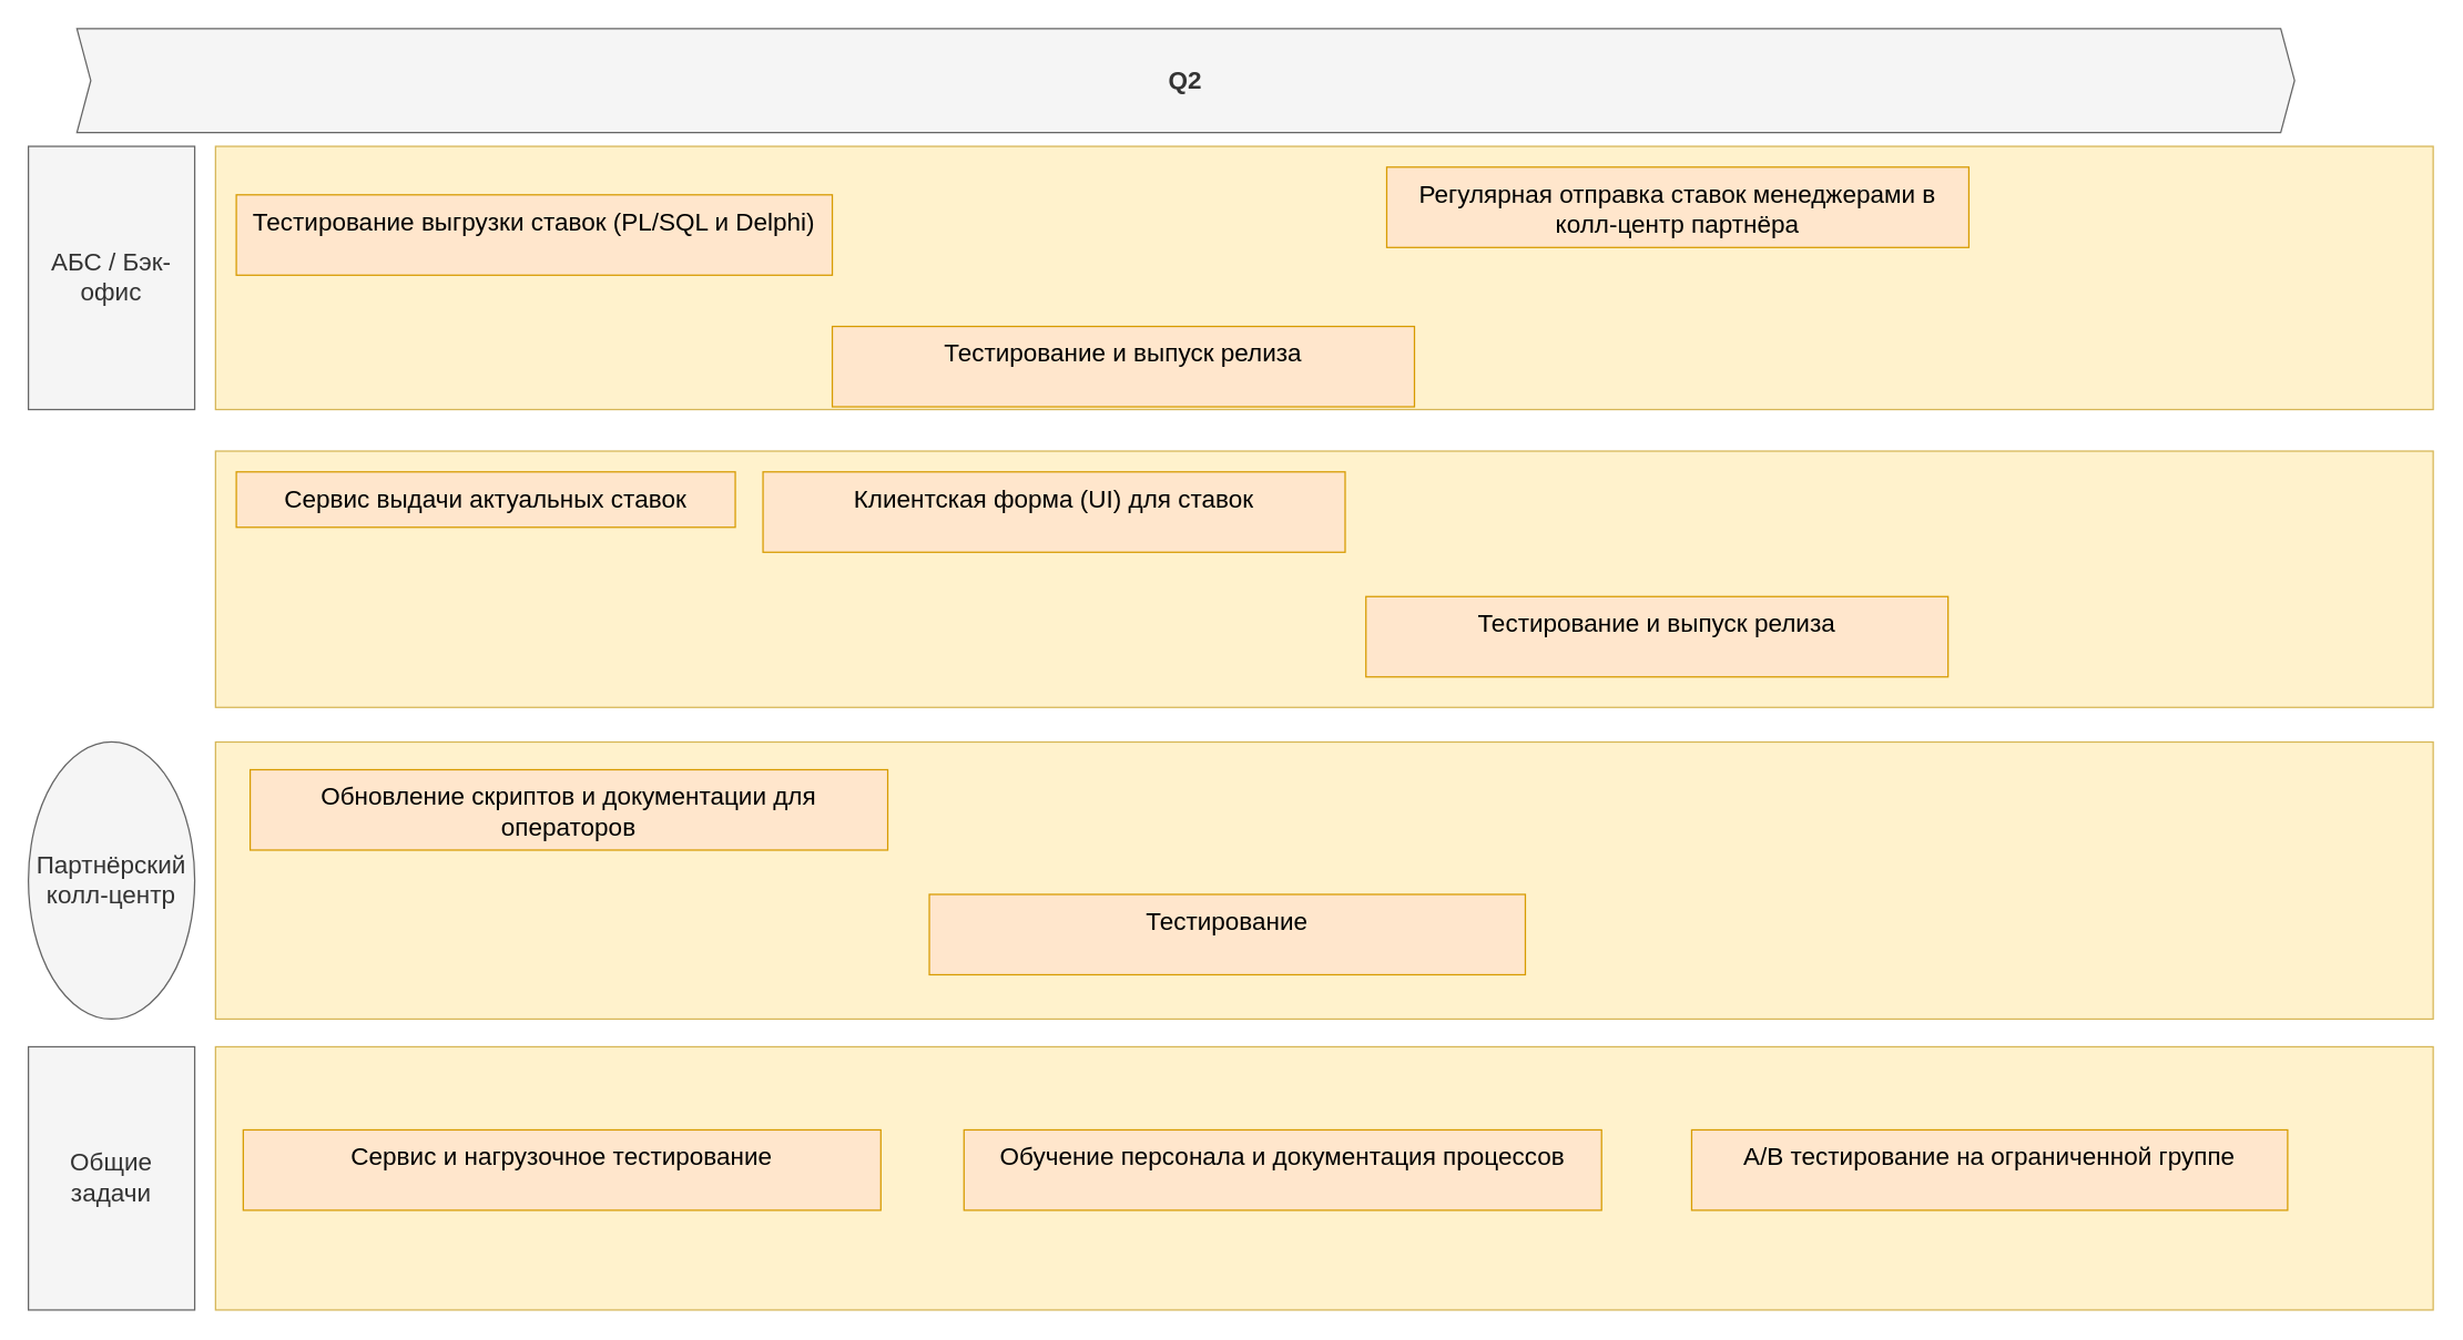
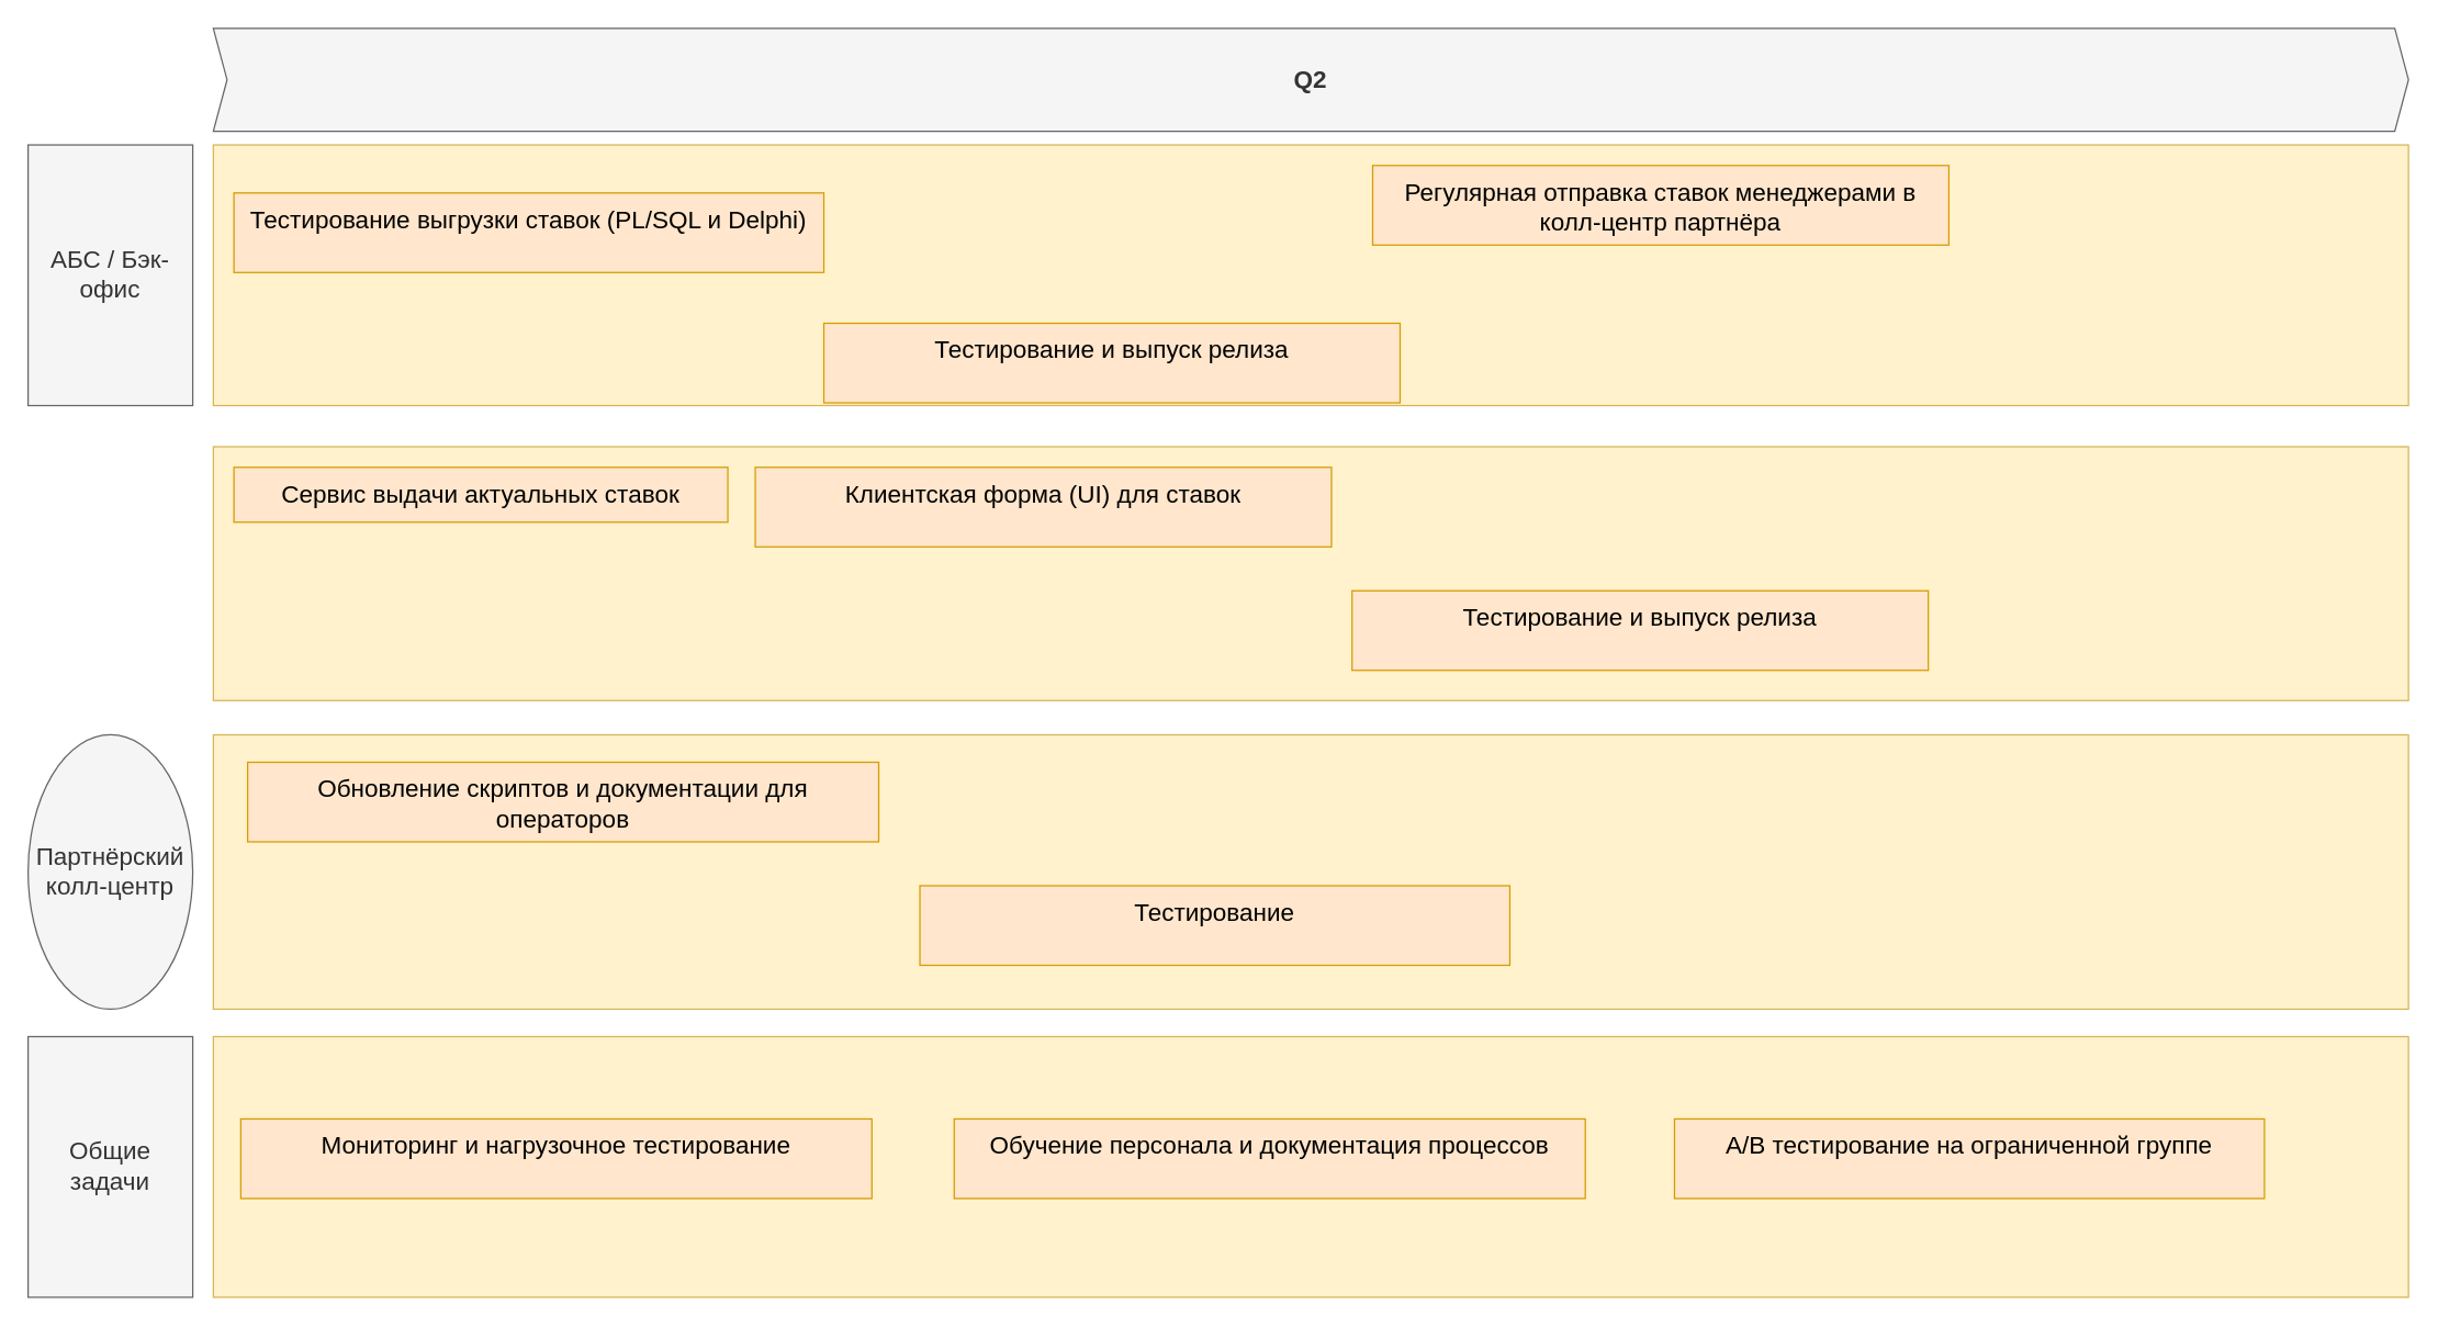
  <mxCell id="0" />
  <mxCell id="1" parent="0" />
  <mxCell id="2" value="" style="shape=rect;fillColor=#fff2cc;strokeColor=#d6b656;fontSize=24;html=1;whiteSpace=wrap;align=left;verticalAlign=top;spacing=5;rounded=0;" vertex="1" parent="1"><mxGeometry x="155" y="325" width="1600" height="185" as="geometry" /></mxCell>
  <mxCell id="3" value="" style="shape=rect;fillColor=#fff2cc;strokeColor=#d6b656;fontSize=24;html=1;whiteSpace=wrap;align=left;verticalAlign=top;spacing=5;rounded=0;" vertex="1" parent="1"><mxGeometry x="155" y="105" width="1600" height="190" as="geometry" /></mxCell>
  <mxCell id="4" value="Тестирование выгрузки ставок (PL/SQL и Delphi)" style="shape=rect;fillColor=#ffe6cc;strokeColor=#d79b00;fontSize=18;html=1;whiteSpace=wrap;align=center;verticalAlign=top;spacing=5;rounded=0;" vertex="1" parent="1"><mxGeometry x="170" y="140" width="430" height="58" as="geometry" /></mxCell>
  <mxCell id="5" value="АБС / Бэк-офис" style="rounded=0;whiteSpace=wrap;html=1;fillColor=#f5f5f5;fontColor=#333333;strokeColor=#666666;fontSize=18;" vertex="1" parent="1"><mxGeometry x="20" y="105" width="120" height="190" as="geometry" /></mxCell>
- <mxCell id="6" value="Q2" style="shape=step;perimeter=stepPerimeter;whiteSpace=wrap;html=1;fixedSize=1;size=10;fontSize=18;fontStyle=1;align=center;rounded=0;fillColor=#f5f5f5;fontColor=#333333;strokeColor=#666666;" vertex="1" parent="1"><mxGeometry x="55" y="20" width="1600" height="75" as="geometry" /></mxCell>
+ <mxCell id="6" value="Q2" style="shape=step;perimeter=stepPerimeter;whiteSpace=wrap;html=1;fixedSize=1;size=10;fontSize=18;fontStyle=1;align=center;rounded=0;fillColor=#f5f5f5;fontColor=#333333;strokeColor=#666666;" vertex="1" parent="1"><mxGeometry x="155" y="20" width="1600" height="75" as="geometry" /></mxCell>
  <mxCell id="7" value="Сервис выдачи актуальных ставок" style="shape=rect;fillColor=#ffe6cc;strokeColor=#d79b00;fontSize=18;html=1;whiteSpace=wrap;align=center;verticalAlign=top;spacing=5;rounded=0;" vertex="1" parent="1"><mxGeometry x="170" y="340" width="360" height="40" as="geometry" /></mxCell>
  <mxCell id="8" value="Клиентская форма (UI) для ставок" style="shape=rect;fillColor=#ffe6cc;strokeColor=#d79b00;fontSize=18;html=1;whiteSpace=wrap;align=center;verticalAlign=top;spacing=5;rounded=0;" vertex="1" parent="1"><mxGeometry x="550" y="340" width="420" height="58" as="geometry" /></mxCell>
  <mxCell id="9" value="Тестирование и выпуск релиза" style="shape=rect;fillColor=#ffe6cc;strokeColor=#d79b00;fontSize=18;html=1;whiteSpace=wrap;align=center;verticalAlign=top;spacing=5;rounded=0;" vertex="1" parent="1"><mxGeometry x="600" y="235" width="420" height="58" as="geometry" /></mxCell>
  <mxCell id="10" value="Регулярная отправка ставок менеджерами в колл-центр партнёра" style="shape=rect;fillColor=#ffe6cc;strokeColor=#d79b00;fontSize=18;html=1;whiteSpace=wrap;align=center;verticalAlign=top;spacing=5;rounded=0;" vertex="1" parent="1"><mxGeometry x="1000" y="120" width="420" height="58" as="geometry" /></mxCell>
  <mxCell id="11" value="Тестирование и выпуск релиза" style="shape=rect;fillColor=#ffe6cc;strokeColor=#d79b00;fontSize=18;html=1;whiteSpace=wrap;align=center;verticalAlign=top;spacing=5;rounded=0;" vertex="1" parent="1"><mxGeometry x="985" y="430" width="420" height="58" as="geometry" /></mxCell>
  <mxCell id="12" value="" style="shape=rect;fillColor=#fff2cc;strokeColor=#d6b656;fontSize=24;html=1;whiteSpace=wrap;align=left;verticalAlign=top;spacing=5;rounded=0;" vertex="1" parent="1"><mxGeometry x="155" y="535" width="1600" height="200" as="geometry" /></mxCell>
  <mxCell id="13" value="Партнёрский колл-центр" style="ellipse;whiteSpace=wrap;html=1;fontSize=18;fillColor=#f5f5f5;fontColor=#333333;strokeColor=#666666;" vertex="1" parent="1"><mxGeometry x="20" y="535" width="120" height="200" as="geometry" /></mxCell>
  <mxCell id="14" value="Обновление скриптов и документации для операторов" style="shape=rect;fillColor=#ffe6cc;strokeColor=#d79b00;fontSize=18;html=1;whiteSpace=wrap;align=center;verticalAlign=top;spacing=5;rounded=0;" vertex="1" parent="1"><mxGeometry x="180" y="555" width="460" height="58" as="geometry" /></mxCell>
  <mxCell id="15" value="Тестирование" style="shape=rect;fillColor=#ffe6cc;strokeColor=#d79b00;fontSize=18;html=1;whiteSpace=wrap;align=center;verticalAlign=top;spacing=5;rounded=0;" vertex="1" parent="1"><mxGeometry x="670" y="645" width="430" height="58" as="geometry" /></mxCell>
  <mxCell id="16" value="" style="shape=rect;fillColor=#fff2cc;strokeColor=#d6b656;fontSize=24;html=1;whiteSpace=wrap;align=left;verticalAlign=top;spacing=5;rounded=0;" vertex="1" parent="1"><mxGeometry x="155" y="755" width="1600" height="190" as="geometry" /></mxCell>
  <mxCell id="17" value="Общие задачи" style="rounded=0;whiteSpace=wrap;html=1;fontSize=18;fillColor=#f5f5f5;fontColor=#333333;strokeColor=#666666;" vertex="1" parent="1"><mxGeometry x="20" y="755" width="120" height="190" as="geometry" /></mxCell>
  <mxCell id="18" value="Обучение персонала и документация процессов" style="shape=rect;fillColor=#ffe6cc;strokeColor=#d79b00;fontSize=18;html=1;whiteSpace=wrap;align=center;verticalAlign=top;spacing=5;rounded=0;" vertex="1" parent="1"><mxGeometry x="695" y="815" width="460" height="58" as="geometry" /></mxCell>
- <mxCell id="19" value="Сервис и нагрузочное тестирование" style="shape=rect;fillColor=#ffe6cc;strokeColor=#d79b00;fontSize=18;html=1;whiteSpace=wrap;align=center;verticalAlign=top;spacing=5;rounded=0;" vertex="1" parent="1"><mxGeometry x="175" y="815" width="460" height="58" as="geometry" /></mxCell>
+ <mxCell id="19" value="Мониторинг и нагрузочное тестирование" style="shape=rect;fillColor=#ffe6cc;strokeColor=#d79b00;fontSize=18;html=1;whiteSpace=wrap;align=center;verticalAlign=top;spacing=5;rounded=0;" vertex="1" parent="1"><mxGeometry x="175" y="815" width="460" height="58" as="geometry" /></mxCell>
  <mxCell id="20" value="A/B тестирование на ограниченной группе" style="shape=rect;fillColor=#ffe6cc;strokeColor=#d79b00;fontSize=18;html=1;whiteSpace=wrap;align=center;verticalAlign=top;spacing=5;rounded=0;" vertex="1" parent="1"><mxGeometry x="1220" y="815" width="430" height="58" as="geometry" /></mxCell>
